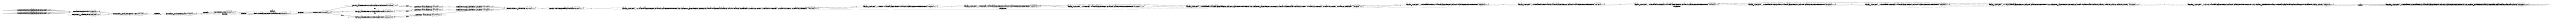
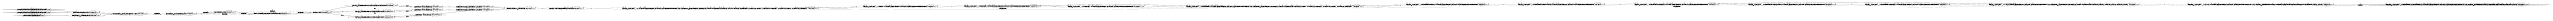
  digraph {
    rankdir=LR
    node [fillcolor=white shape=ellipse style=filled]
    edge [style=bold]
    n1 [label="{Page page = wc.goTo(p.getUrl() + \"ws/intermediateFolder/to_secrets_goal2/\",null)assertThat(page.getWebResponse().getStatusCode(),equalTo(HttpURLConnection.HTTP_NOT_FOUND))}@@@47@@@['1', '1', '1']"]
    n2 [label="{Page page = wc.goTo(p.getUrl() + \"ws/intermediateFolder/to_secrets2j/master.key\",null)assertThat(page.getWebResponse().getStatusCode(),equalTo(HttpURLConnection.HTTP_NOT_FOUND))}@@@50@@@['1', '1', '0']"]
    n3 [label="{Page page = wc.goTo(p.getUrl() + \"ws/**/*.key\",null)assertThat(page.getWebResponse().getStatusCode(),equalTo(HttpURLConnection.HTTP_OK))String workspaceContent = page.getWebResponse().getContentAsString()assertThat(workspaceContent,allOf(not(containsString(\"master.key\")),containsString(\"public1.key\"),containsString(\"public2.key\")))}@@@51@@@['1', '1', '1']"]
    n4 [label="{Page page = wc.goTo(p.getUrl() + \"ws/intermediateFolder/to_secrets_goal2/\",null)assertThat(page.getWebResponse().getStatusCode(),equalTo(HttpURLConnection.HTTP_NOT_FOUND))}@@@54@@@['1', '1', '0']"]
    n5 [label="JenkinsRule.WebClient wc = j.createWebClient()@@@17@@@['1', '1', '1']"]
    n6 [label="wc.getOptions().setThrowExceptionOnFailingStatusCode(false)@@@18@@@['1', '1', '1']"]
    n7 [label="Functions.isWindows()@@@8@@@['1', '1', '1']" shape=diamond]
    n8 [label="String script = loadContentFromResource(\"outsideWorkspaceStructure.sh\")@@@13@@@['0', '0', '1']"]
    n9 [label="String script = loadContentFromResource(\"outsideWorkspaceStructureWithJunctions.bat\")@@@9@@@['1', '1', '0']"]
    n10 [label="p.getBuildersList().add(new BatchFile(script))@@@10@@@['0', '0', '1']"]
    n11 [label="p.getBuildersList().add(new Shell(script))@@@14@@@['0', '0', '1']"]
    n12 [label="String script = loadContentFromResource(\"outsideWorkspaceStructure.bat\")@@@9@@@['0', '0', '1']"]
    n13 [label="{Page page = wc.goTo(p.getUrl() + \"ws/intermediateFolder/\",null)assertThat(page.getWebResponse().getStatusCode(),equalTo(HttpURLConnection.HTTP_OK))String workspaceContent = page.getWebResponse().getContentAsString()assertThat(workspaceContent,allOf(not(containsString(\"to_secrets1\")),not(containsString(\"to_secrets_goal1\")),not(containsString(\"to_secrets2\")),not(containsString(\"to_secrets_goal2\"))))}@@@33@@@['1', '1', '1']"]
    n14 [label="{Page page = wc.goTo(p.getUrl() + \"ws/intermediateFolder/to_secrets2/\",null)assertThat(page.getWebResponse().getStatusCode(),equalTo(HttpURLConnection.HTTP_NOT_FOUND))}@@@39@@@['1', '1', '1']"]
    n15 [label="p.getBuildersList().add(new BatchFile(script))@@@10@@@['1', '1', '0']"]
    n16 [fillcolor=lightgray label="junctionAndSymlink_outsideWorkspace_areNotAllowed_windowsJunction['0', '1', '0']" shape=diamond]
    n17 [label="Assume.assumeTrue(Functions.isWindows())@@@3@@@['1', '1', '0']"]
    n18 [label="assertEquals(Result.SUCCESS,p.scheduleBuild2(0).get().getResult())@@@11@@@['1', '1', '0']"]
    n19 [label="File secretTarget = new File(secretsFolder,\"goal.txt\")@@@5@@@['1', '1', '1']"]
    n20 [label="String secretContent = \"secret\"@@@6@@@['1', '1', '1']"]
    n21 [label="FileUtils.write(secretTarget,secretContent,StandardCharsets.UTF_8)@@@7@@@['1', '1', '1']"]
    n22 [label="{Page zipPage = wc.goTo(p.getUrl() + \"ws/*zip*/ws.zip\",null)assertThat(zipPage.getWebResponse().getStatusCode(),equalTo(HttpURLConnection.HTTP_OK))List<String> entryNames = getListOfEntriesInDownloadedZip((UnexpectedPage)zipPage)assertThat(entryNames,containsInAnyOrder(\"intermediateFolder/public2.key\",\"public1.key\"))}@@@57@@@['1', '1', '1']"]
    n23 [label="assertEquals(Result.SUCCESS,p.scheduleBuild2(0).get().getResult())@@@16@@@['0', '0', '1']"]
    n24 [fillcolor=lightgray label="{Page zipPage = wc.goTo(p.getUrl() + \"ws/intermediateFolder/*zip*/intermediateFolder.zip\",null)assertThat(zipPage.getWebResponse().getStatusCode(),equalTo(HttpURLConnection.HTTP_OK))List<String> entryNames = getListOfEntriesInDownloadedZip((UnexpectedPage)zipPage)assertThat(entryNames,contains(\"public2.key\"))}@@@63@@@['1', '1', '1']"]
+   n25 [fillcolor=lightgray label="symlink_outsideWorkspace_areNotAllowed['0', '0', '1']" shape=diamond]
    n26 [label="FreeStyleProject p = j.createFreeStyleProject()@@@3@@@['0', '0', '1']"]
    n27 [label="File secretsFolder = new File(j.jenkins.getRootDir(),\"secrets\")@@@4@@@['1', '1', '1']"]
    n28 [fillcolor=lightgray label="junctionAndSymlink_outsideWorkspace_areNotAllowed_windowsJunction['1', '0', '0']" shape=diamond]
    n29 [label="{Page page = wc.goTo(p.getUrl() + \"ws/to_secrets_goal1/\",null)assertThat(page.getWebResponse().getStatusCode(),equalTo(HttpURLConnection.HTTP_NOT_FOUND))}@@@29@@@['1', '1', '1']"]
    n30 [label="{Page page = wc.goTo(p.getUrl() + \"ws/to_secrets_goal1/\",null)assertThat(page.getWebResponse().getStatusCode(),equalTo(HttpURLConnection.HTTP_NOT_FOUND))}@@@28@@@['1', '1', '0']"]
    n31 [label="{Page page = wc.goTo(p.getUrl() + \"ws/\",null)assertThat(page.getWebResponse().getStatusCode(),equalTo(HttpURLConnection.HTTP_OK))String workspaceContent = page.getWebResponse().getContentAsString()assertThat(workspaceContent,allOf(containsString(\"public1.key\"),containsString(\"intermediateFolder\"),not(containsString(\"to_secrets1\")),not(containsString(\"to_secrets_goal1\")),not(containsString(\"to_secrets2\")),not(containsString(\"to_secrets_goal2\"))))}@@@19@@@['1', '1', '1']"]
    n32 [label="{Page page = wc.goTo(p.getUrl() + \"ws/to_secrets1/\",null)assertThat(page.getWebResponse().getStatusCode(),equalTo(HttpURLConnection.HTTP_NOT_FOUND))}@@@25@@@['1', '1', '1']"]
    n33 [label="{Page page = wc.goTo(p.getUrl() + \"ws/intermediateFolder/to_secrets2/master.key\",null)assertThat(page.getWebResponse().getStatusCode(),equalTo(HttpURLConnection.HTTP_NOT_FOUND))}@@@43@@@['1', '1', '1']"]
    n1 -> n2
    n1 -> n3
    n2 -> n4
    n3 -> n22
    n4 -> n3
    n5 -> n6
    n6 -> n31
    n7 -> n8
    n7 -> n8 [label=false style=dotted]
    n7 -> n9
    n7 -> n10 [label=true style=dotted]
    n7 -> n11 [label=false style=dotted]
    n7 -> n12
    n7 -> n12 [label=true style=dotted]
    n8 -> n11
    n8 -> n11 [label=script style=solid]
    n9 -> n15 [label=script style=solid]
    n9 -> n15
    n10 -> n23
    n11 -> n23
    n12 -> n10
    n12 -> n10 [label=script style=solid]
    n13 -> n3 [label=workspaceContent style=solid]
    n13 -> n14
    n14 -> n33
    n15 -> n18
    n16 -> n17
    n17 -> n27
    n18 -> n5
    n19 -> n20 [label=secretsFolder style=solid]
    n19 -> n20
    n19 -> n21 [label=secretTarget style=solid]
    n20 -> n7 [label=secretTarget style=solid]
    n20 -> n21
    n20 -> n21 [label=secretContent style=solid]
    n21 -> n7 [label=secretContent style=solid]
    n21 -> n7
    n22 -> n24
    n22 -> n24 [label=entryNames style=solid]
    n23 -> n5
+   n25 -> n26
    n26 -> n27
    n27 -> n19 [label=secretsFolder style=solid]
    n27 -> n19
    n28 -> n17
    n29 -> n13
    n29 -> n30
    n30 -> n13
    n31 -> n13 [label=workspaceContent style=solid]
    n31 -> n32
    n32 -> n29
    n33 -> n1
  }
